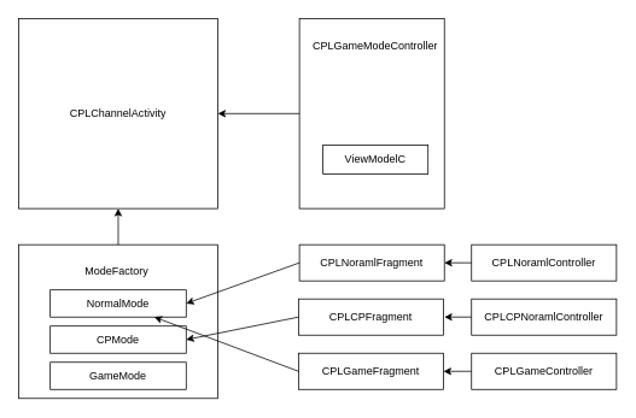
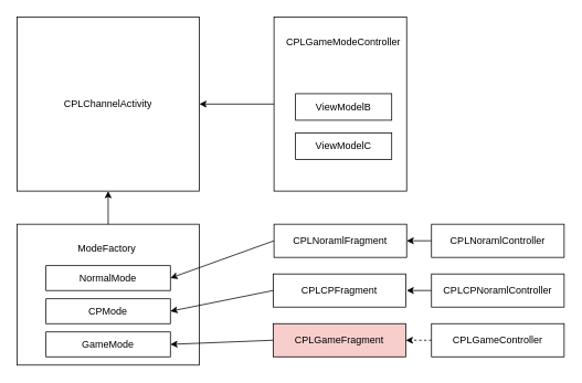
  <mxCell id="0" />
  <mxCell id="1" parent="0" />
  <mxCell id="2" value="" style="rounded=0;whiteSpace=wrap;html=1;" vertex="1" parent="1"><mxGeometry x="20" y="20" width="220" height="210" as="geometry" /></mxCell>
  <mxCell id="3" value="" style="rounded=0;whiteSpace=wrap;html=1;" vertex="1" parent="1"><mxGeometry x="330" y="20" width="160" height="210" as="geometry" /></mxCell>
  <mxCell id="4" value="CPLChannelActivity" style="text;html=1;strokeColor=none;fillColor=none;align=center;verticalAlign=middle;whiteSpace=wrap;overflow=hidden;" vertex="1" parent="1"><mxGeometry x="75" y="112.5" width="110" height="25" as="geometry" /></mxCell>
  <mxCell id="5" value="CPLGameModeController" style="text;html=1;strokeColor=none;fillColor=none;align=center;verticalAlign=middle;whiteSpace=wrap;overflow=hidden;" vertex="1" parent="1"><mxGeometry x="339" y="40" width="150" height="20" as="geometry" /></mxCell>
  <mxCell id="6" value="" style="rounded=0;whiteSpace=wrap;html=1;" vertex="1" parent="1"><mxGeometry x="20" y="270" width="220" height="170" as="geometry" /></mxCell>
  <mxCell id="7" value="ModeFactory" style="text;strokeColor=none;fillColor=none;align=left;verticalAlign=top;spacingLeft=4;spacingRight=4;overflow=hidden;rotatable=0;points=[[0,0.5],[1,0.5]];portConstraint=eastwest;" vertex="1" parent="1"><mxGeometry x="87.5" y="285" width="85" height="25" as="geometry" /></mxCell>
  <mxCell id="8" value="NormalMode" style="rounded=0;whiteSpace=wrap;html=1;" vertex="1" parent="1"><mxGeometry x="55" y="320" width="150" height="30" as="geometry" /></mxCell>
  <mxCell id="9" value="CPMode" style="rounded=0;whiteSpace=wrap;html=1;" vertex="1" parent="1"><mxGeometry x="55" y="360" width="150" height="30" as="geometry" /></mxCell>
  <mxCell id="10" value="GameMode" style="rounded=0;whiteSpace=wrap;html=1;" vertex="1" parent="1"><mxGeometry x="55" y="400" width="150" height="30" as="geometry" /></mxCell>
  <mxCell id="11" value="" style="endArrow=classic;html=1;exitX=0;exitY=0.5;exitDx=0;exitDy=0;entryX=1;entryY=0.5;entryDx=0;entryDy=0;" edge="1" parent="1" source="3" target="2"><mxGeometry width="50" height="50" relative="1" as="geometry"><mxPoint x="160" y="270" as="sourcePoint" /><mxPoint x="210" y="220" as="targetPoint" /></mxGeometry></mxCell>
  <mxCell id="12" value="" style="endArrow=classic;html=1;exitX=0.5;exitY=0;exitDx=0;exitDy=0;entryX=0.5;entryY=1;entryDx=0;entryDy=0;" edge="1" parent="1" source="6" target="2"><mxGeometry width="50" height="50" relative="1" as="geometry"><mxPoint x="100" y="290" as="sourcePoint" /><mxPoint x="150" y="240" as="targetPoint" /></mxGeometry></mxCell>
  <mxCell id="13" value="CPLNoramlFragment" style="rounded=0;whiteSpace=wrap;html=1;" vertex="1" parent="1"><mxGeometry x="330" y="270" width="160" height="40" as="geometry" /></mxCell>
  <mxCell id="14" value="CPLCPFragment" style="rounded=0;whiteSpace=wrap;html=1;" vertex="1" parent="1"><mxGeometry x="329" y="330" width="160" height="40" as="geometry" /></mxCell>
- <mxCell id="15" value="CPLGameFragment" style="rounded=0;whiteSpace=wrap;html=1;" vertex="1" parent="1"><mxGeometry x="329" y="390" width="160" height="40" as="geometry" /></mxCell>
+ <mxCell id="15" value="CPLGameFragment" style="rounded=0;whiteSpace=wrap;html=1;fillColor=#f8cecc;" vertex="1" parent="1"><mxGeometry x="329" y="390" width="160" height="40" as="geometry" /></mxCell>
  <mxCell id="16" value="" style="endArrow=classic;html=1;exitX=0;exitY=0.5;exitDx=0;exitDy=0;entryX=1;entryY=0.5;entryDx=0;entryDy=0;" edge="1" parent="1" source="13" target="8"><mxGeometry width="50" height="50" relative="1" as="geometry"><mxPoint x="250" y="300" as="sourcePoint" /><mxPoint x="300" y="250" as="targetPoint" /></mxGeometry></mxCell>
- <mxCell id="17" value="" style="endArrow=classic;html=1;exitX=0;exitY=0.5;exitDx=0;exitDy=0;" edge="1" parent="1" source="15" target="8"><mxGeometry width="50" height="50" relative="1" as="geometry"><mxPoint x="340" y="300" as="sourcePoint" /><mxPoint x="215" y="345" as="targetPoint" /></mxGeometry></mxCell>
+ <mxCell id="17" value="" style="endArrow=classic;html=1;exitX=0;exitY=0.5;exitDx=0;exitDy=0;entryX=1;entryY=0.5;entryDx=0;entryDy=0;" edge="1" parent="1" source="15" target="10"><mxGeometry width="50" height="50" relative="1" as="geometry"><mxPoint x="340" y="300" as="sourcePoint" /><mxPoint x="215" y="345" as="targetPoint" /></mxGeometry></mxCell>
  <mxCell id="18" value="" style="endArrow=classic;html=1;exitX=0;exitY=0.5;exitDx=0;exitDy=0;entryX=1;entryY=0.5;entryDx=0;entryDy=0;" edge="1" parent="1" source="14" target="9"><mxGeometry width="50" height="50" relative="1" as="geometry"><mxPoint x="350" y="310" as="sourcePoint" /><mxPoint x="200" y="370" as="targetPoint" /></mxGeometry></mxCell>
+ <mxCell id="19" value="ViewModelB" style="rounded=0;whiteSpace=wrap;html=1;" vertex="1" parent="1"><mxGeometry x="356" y="112.5" width="116" height="32" as="geometry" /></mxCell>
  <mxCell id="20" value="ViewModelC" style="rounded=0;whiteSpace=wrap;html=1;" vertex="1" parent="1"><mxGeometry x="356" y="160" width="116" height="32" as="geometry" /></mxCell>
  <mxCell id="21" value="CPLNoramlController" style="rounded=0;whiteSpace=wrap;html=1;" vertex="1" parent="1"><mxGeometry x="520" y="270" width="160" height="40" as="geometry" /></mxCell>
  <mxCell id="22" value="CPLCPNoramlController" style="rounded=0;whiteSpace=wrap;html=1;" vertex="1" parent="1"><mxGeometry x="520" y="330" width="160" height="40" as="geometry" /></mxCell>
  <mxCell id="23" value="CPLGameController" style="rounded=0;whiteSpace=wrap;html=1;" vertex="1" parent="1"><mxGeometry x="520" y="390" width="160" height="40" as="geometry" /></mxCell>
  <mxCell id="24" value="" style="endArrow=classic;html=1;exitX=0;exitY=0.5;exitDx=0;exitDy=0;entryX=1;entryY=0.5;entryDx=0;entryDy=0;" edge="1" parent="1" source="21" target="13"><mxGeometry width="50" height="50" relative="1" as="geometry"><mxPoint x="340" y="135" as="sourcePoint" /><mxPoint x="250" y="135" as="targetPoint" /></mxGeometry></mxCell>
  <mxCell id="25" value="" style="endArrow=classic;html=1;exitX=0;exitY=0.5;exitDx=0;exitDy=0;" edge="1" parent="1" source="22"><mxGeometry width="50" height="50" relative="1" as="geometry"><mxPoint x="530" y="300" as="sourcePoint" /><mxPoint x="490" y="350" as="targetPoint" /></mxGeometry></mxCell>
- <mxCell id="26" value="" style="endArrow=classic;html=1;exitX=0;exitY=0.5;exitDx=0;exitDy=0;entryX=1;entryY=0.5;entryDx=0;entryDy=0;" edge="1" parent="1" source="23" target="15"><mxGeometry width="50" height="50" relative="1" as="geometry"><mxPoint x="540" y="310" as="sourcePoint" /><mxPoint x="510" y="310" as="targetPoint" /></mxGeometry></mxCell>
+ <mxCell id="26" value="" style="endArrow=classic;html=1;exitX=0;exitY=0.5;exitDx=0;exitDy=0;entryX=1;entryY=0.5;entryDx=0;entryDy=0;dashed=1;" edge="1" parent="1" source="23" target="15"><mxGeometry width="50" height="50" relative="1" as="geometry"><mxPoint x="540" y="310" as="sourcePoint" /><mxPoint x="510" y="310" as="targetPoint" /></mxGeometry></mxCell>
